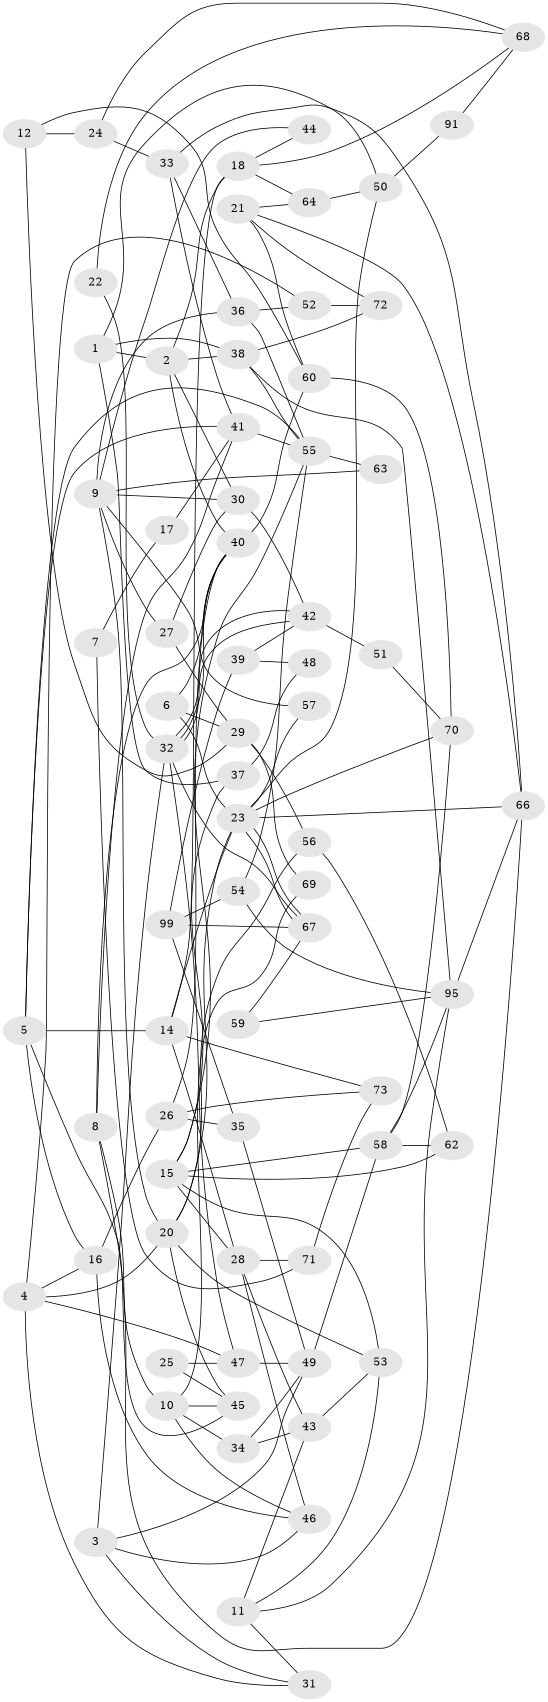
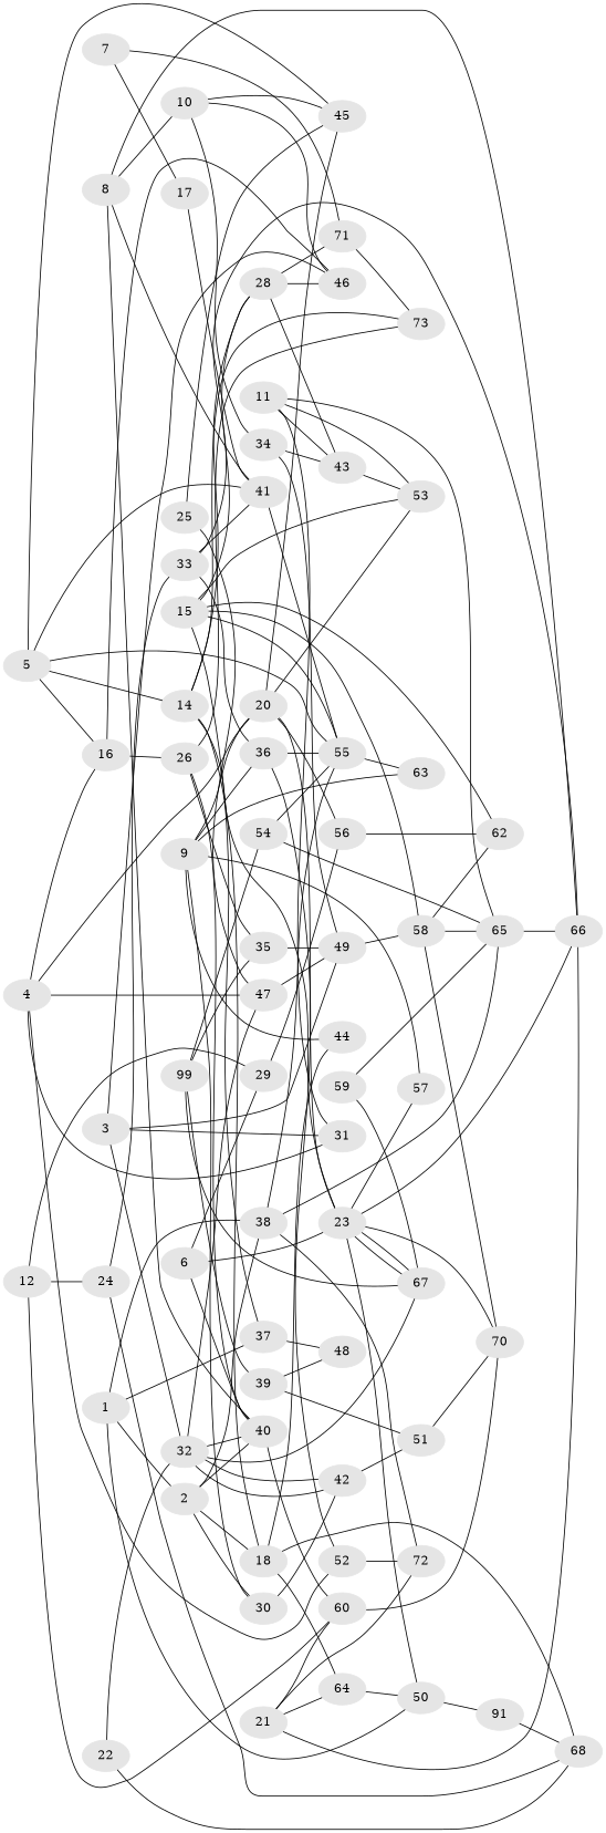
  graph {
    rankdir=LR
    node [color=gray90 style=filled]
    1
    2
    37
    38
    50
    18
    30
    40
    48
    55
-   65 [label=95]
+   65
    72
    n13 [label=91]
    44
    64
    68
    42
    60
    3
    31
    32
    46
    49
    47
    67
    58
    4
    16
    20
    52
    26
    45
    23
    53
    56
    5
    14
    41
    28
    73
    63
    6
    29
    66
    57
    70
-   69
    7
    17
    71
    8
    10
    34
    9
-   27
    36
    43
    11
    12
    24
    33
    51
    62
    15
    35
    n66 [label=99]
    39
    54
    21
    22
    25
    59
    1 -- 2
    1 -- 37
    1 -- 38
    1 -- 50
    2 -- 38
    2 -- 18
    2 -- 30
    2 -- 40
    37 -- 48
    38 -- 55
    38 -- 65
    38 -- 72
    50 -- n13
    18 -- 44
    18 -- 64
    18 -- 68
    30 -- 42
    40 -- 60
    55 -- 63
    65 -- 66
    n13 -- 68
    64 -- 50
    42 -- 51
    60 -- 70
    3 -- 31
    3 -- 32
    3 -- 46
    3 -- 49
    32 -- 40
    32 -- 42
    32 -- 42
    32 -- 47
    32 -- 67
    49 -- 58
    47 -- 49
    58 -- 65
    58 -- 70
    58 -- 62
    4 -- 31
    4 -- 47
    4 -- 16
    4 -- 20
    4 -- 52
    16 -- 46
    16 -- 26
    20 -- 45
    20 -- 23
    20 -- 53
    20 -- 56
    52 -- 72
    26 -- 40
    26 -- 73
    26 -- 35
    23 -- 50
    23 -- 67
    23 -- 67
    23 -- 66
    23 -- 57
    23 -- 70
    56 -- 62
    5 -- 55
    5 -- 16
    5 -- 45
    5 -- 14
    5 -- 41
    14 -- 18
    14 -- 23
    14 -- 28
    14 -- 73
    41 -- 55
    28 -- 46
    28 -- 71
    28 -- 43
    6 -- 40
    6 -- 23
    6 -- 29
    29 -- 56
-   29 -- 69
    7 -- 17
    7 -- 71
    17 -- 41
    71 -- 73
    8 -- 40
    8 -- 41
    8 -- 66
    8 -- 10
    10 -- 46
    10 -- 45
-   10 -- 69
    10 -- 34
    34 -- 49
    34 -- 43
    9 -- 30
    9 -- 44
    9 -- 20
    9 -- 63
    9 -- 57
-   9 -- 27
    9 -- 36
-   27 -- 30
-   27 -- 29
    36 -- 55
    36 -- 52
    43 -- 53
    11 -- 65
    11 -- 31
    11 -- 53
    11 -- 43
    12 -- 60
    12 -- 29
    12 -- 24
    24 -- 68
    24 -- 33
    33 -- 41
    33 -- 66
    33 -- 36
    51 -- 70
    15 -- 37
    15 -- 55
    15 -- 58
    15 -- 53
    15 -- 28
    15 -- 62
    35 -- 49
    n66 -- 67
    n66 -- 35
    n66 -- 39
    n66 -- 54
    39 -- 48
-   39 -- 42
+   39 -- 51
    54 -- 55
    54 -- 65
    21 -- 72
    21 -- 64
    21 -- 60
    21 -- 66
    22 -- 68
    22 -- 32
    25 -- 47
    25 -- 45
    59 -- 65
    59 -- 67
  }
